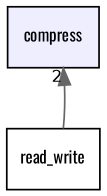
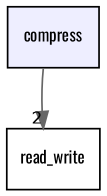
  digraph {
    compound=true
    fontname=Oswald
    node [fontname=Oswald fontsize=10 shape=box]
    n1 [fillcolor="#eeeeff" label=compress pencolor=black style=filled]
    n2 [label=read_write]
-   n2 -> n1 [headlabel=2 labeldistance=1.5 labelfontname=Helvetica labelfontsize=10 color=gray40 fontname=Oswald]
+   n1 -> n2 [headlabel=2 labeldistance=1.5 labelfontname=Helvetica labelfontsize=10 color=gray40 fontname=Oswald]
  }
